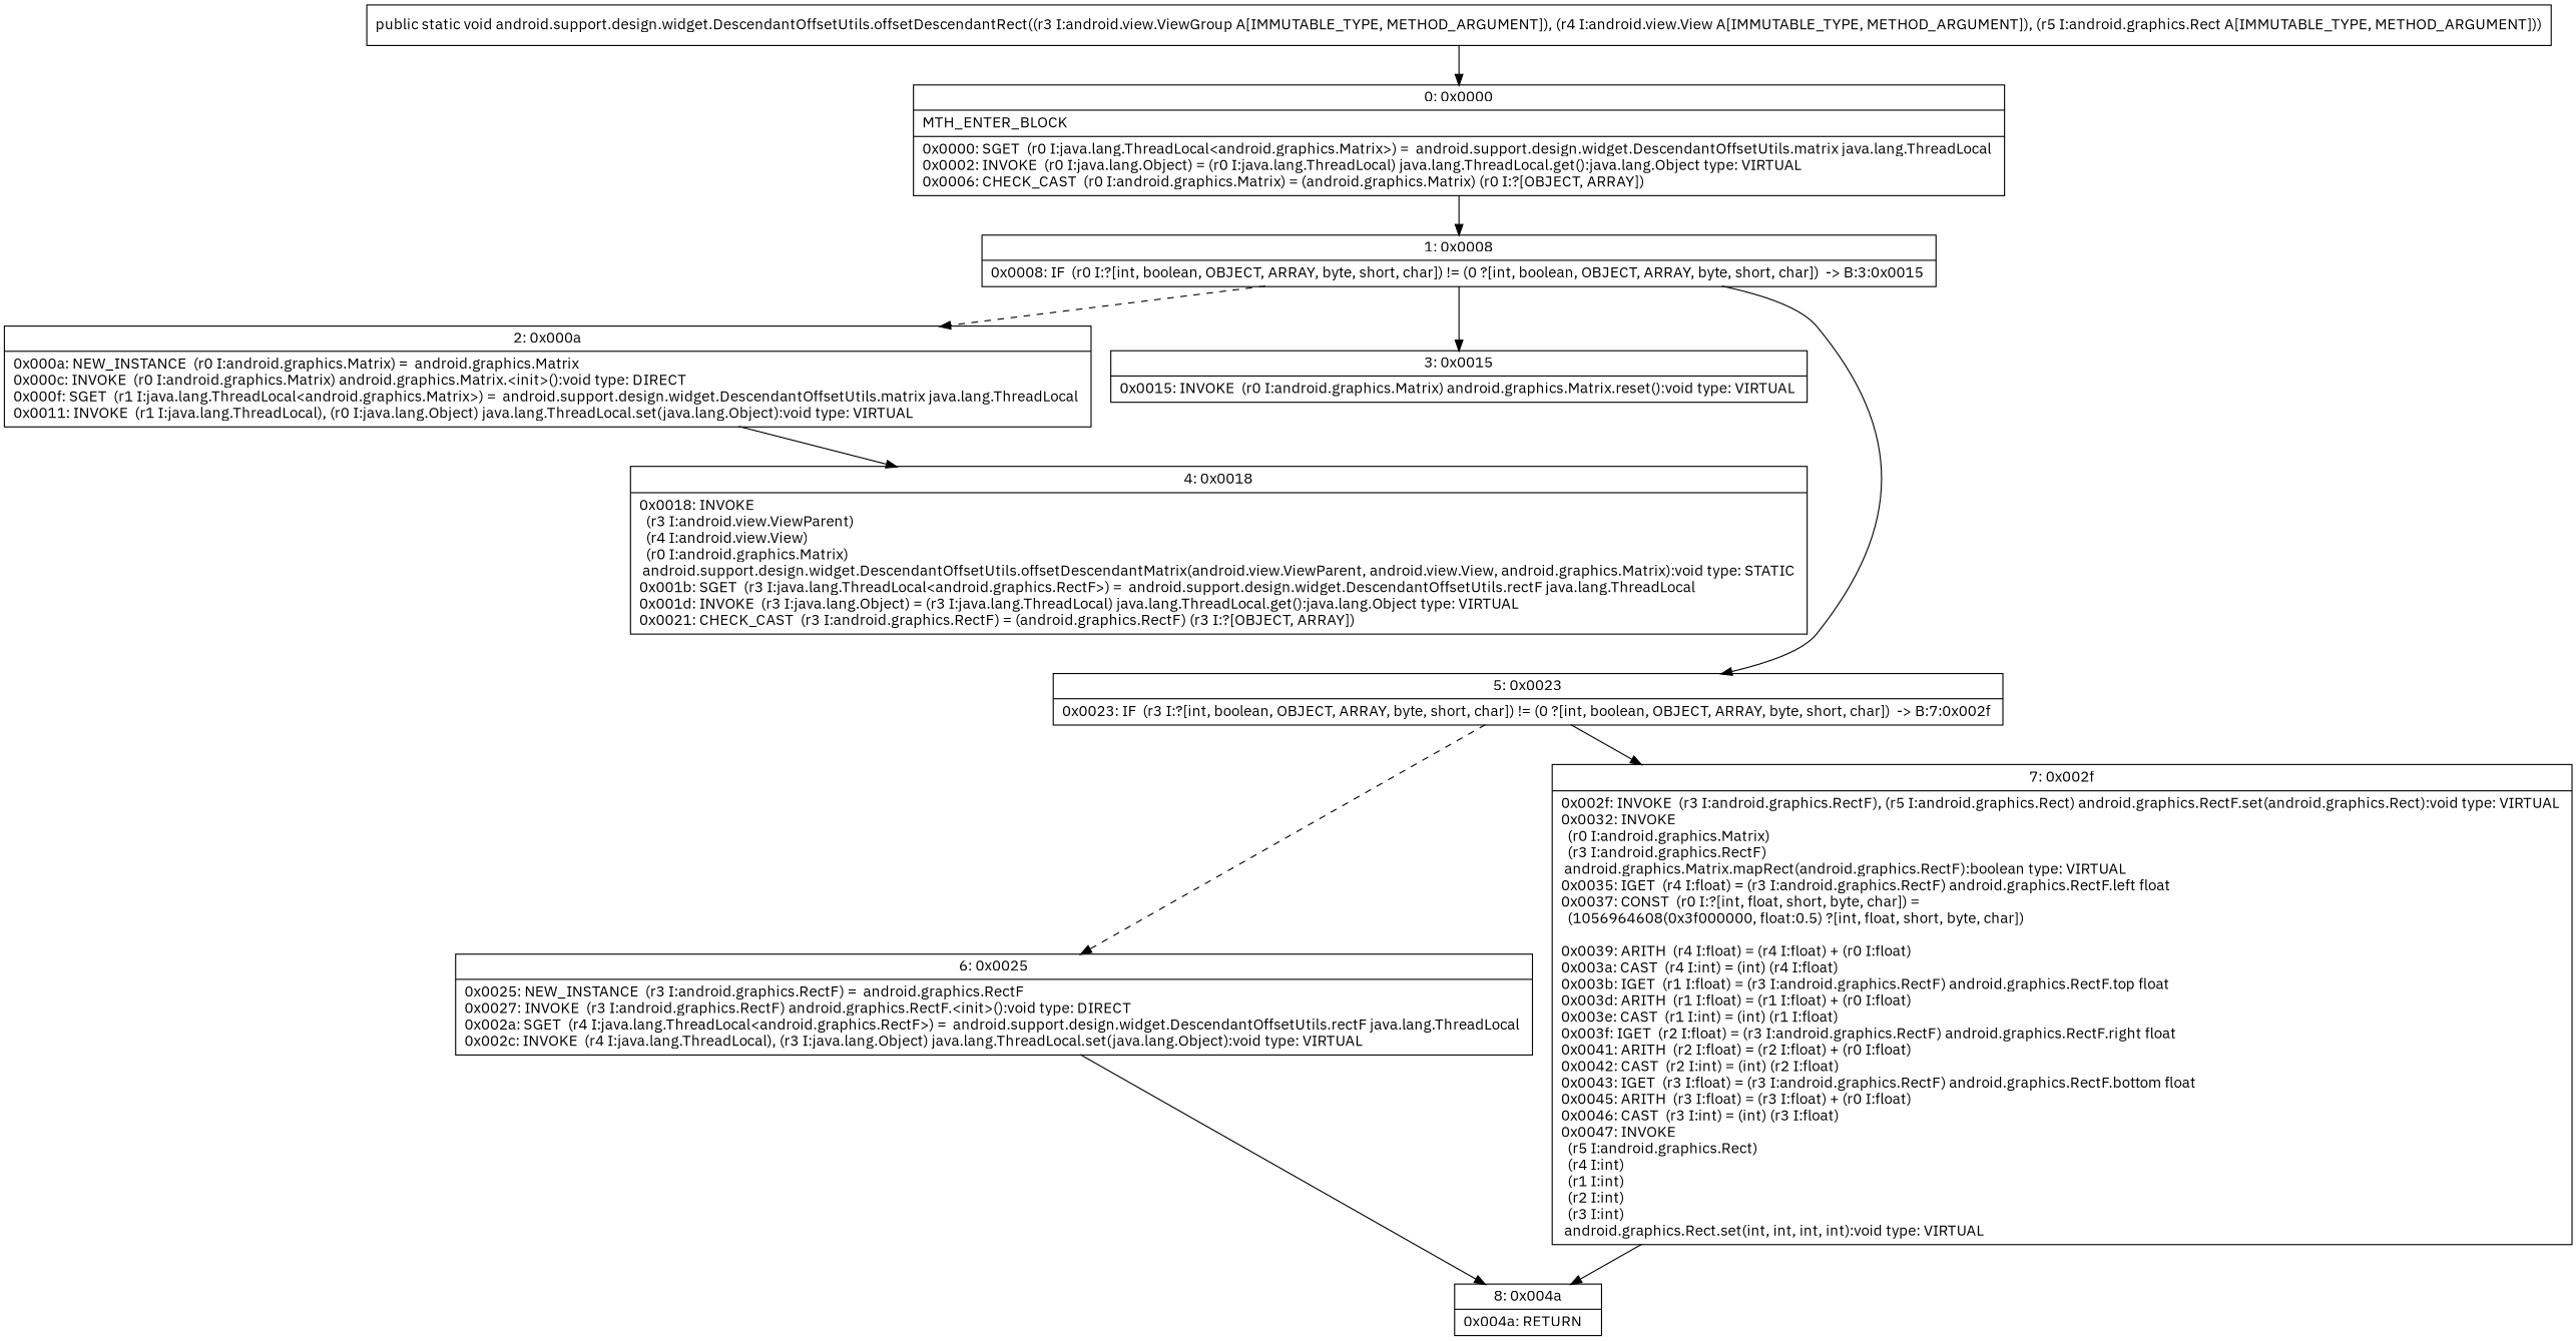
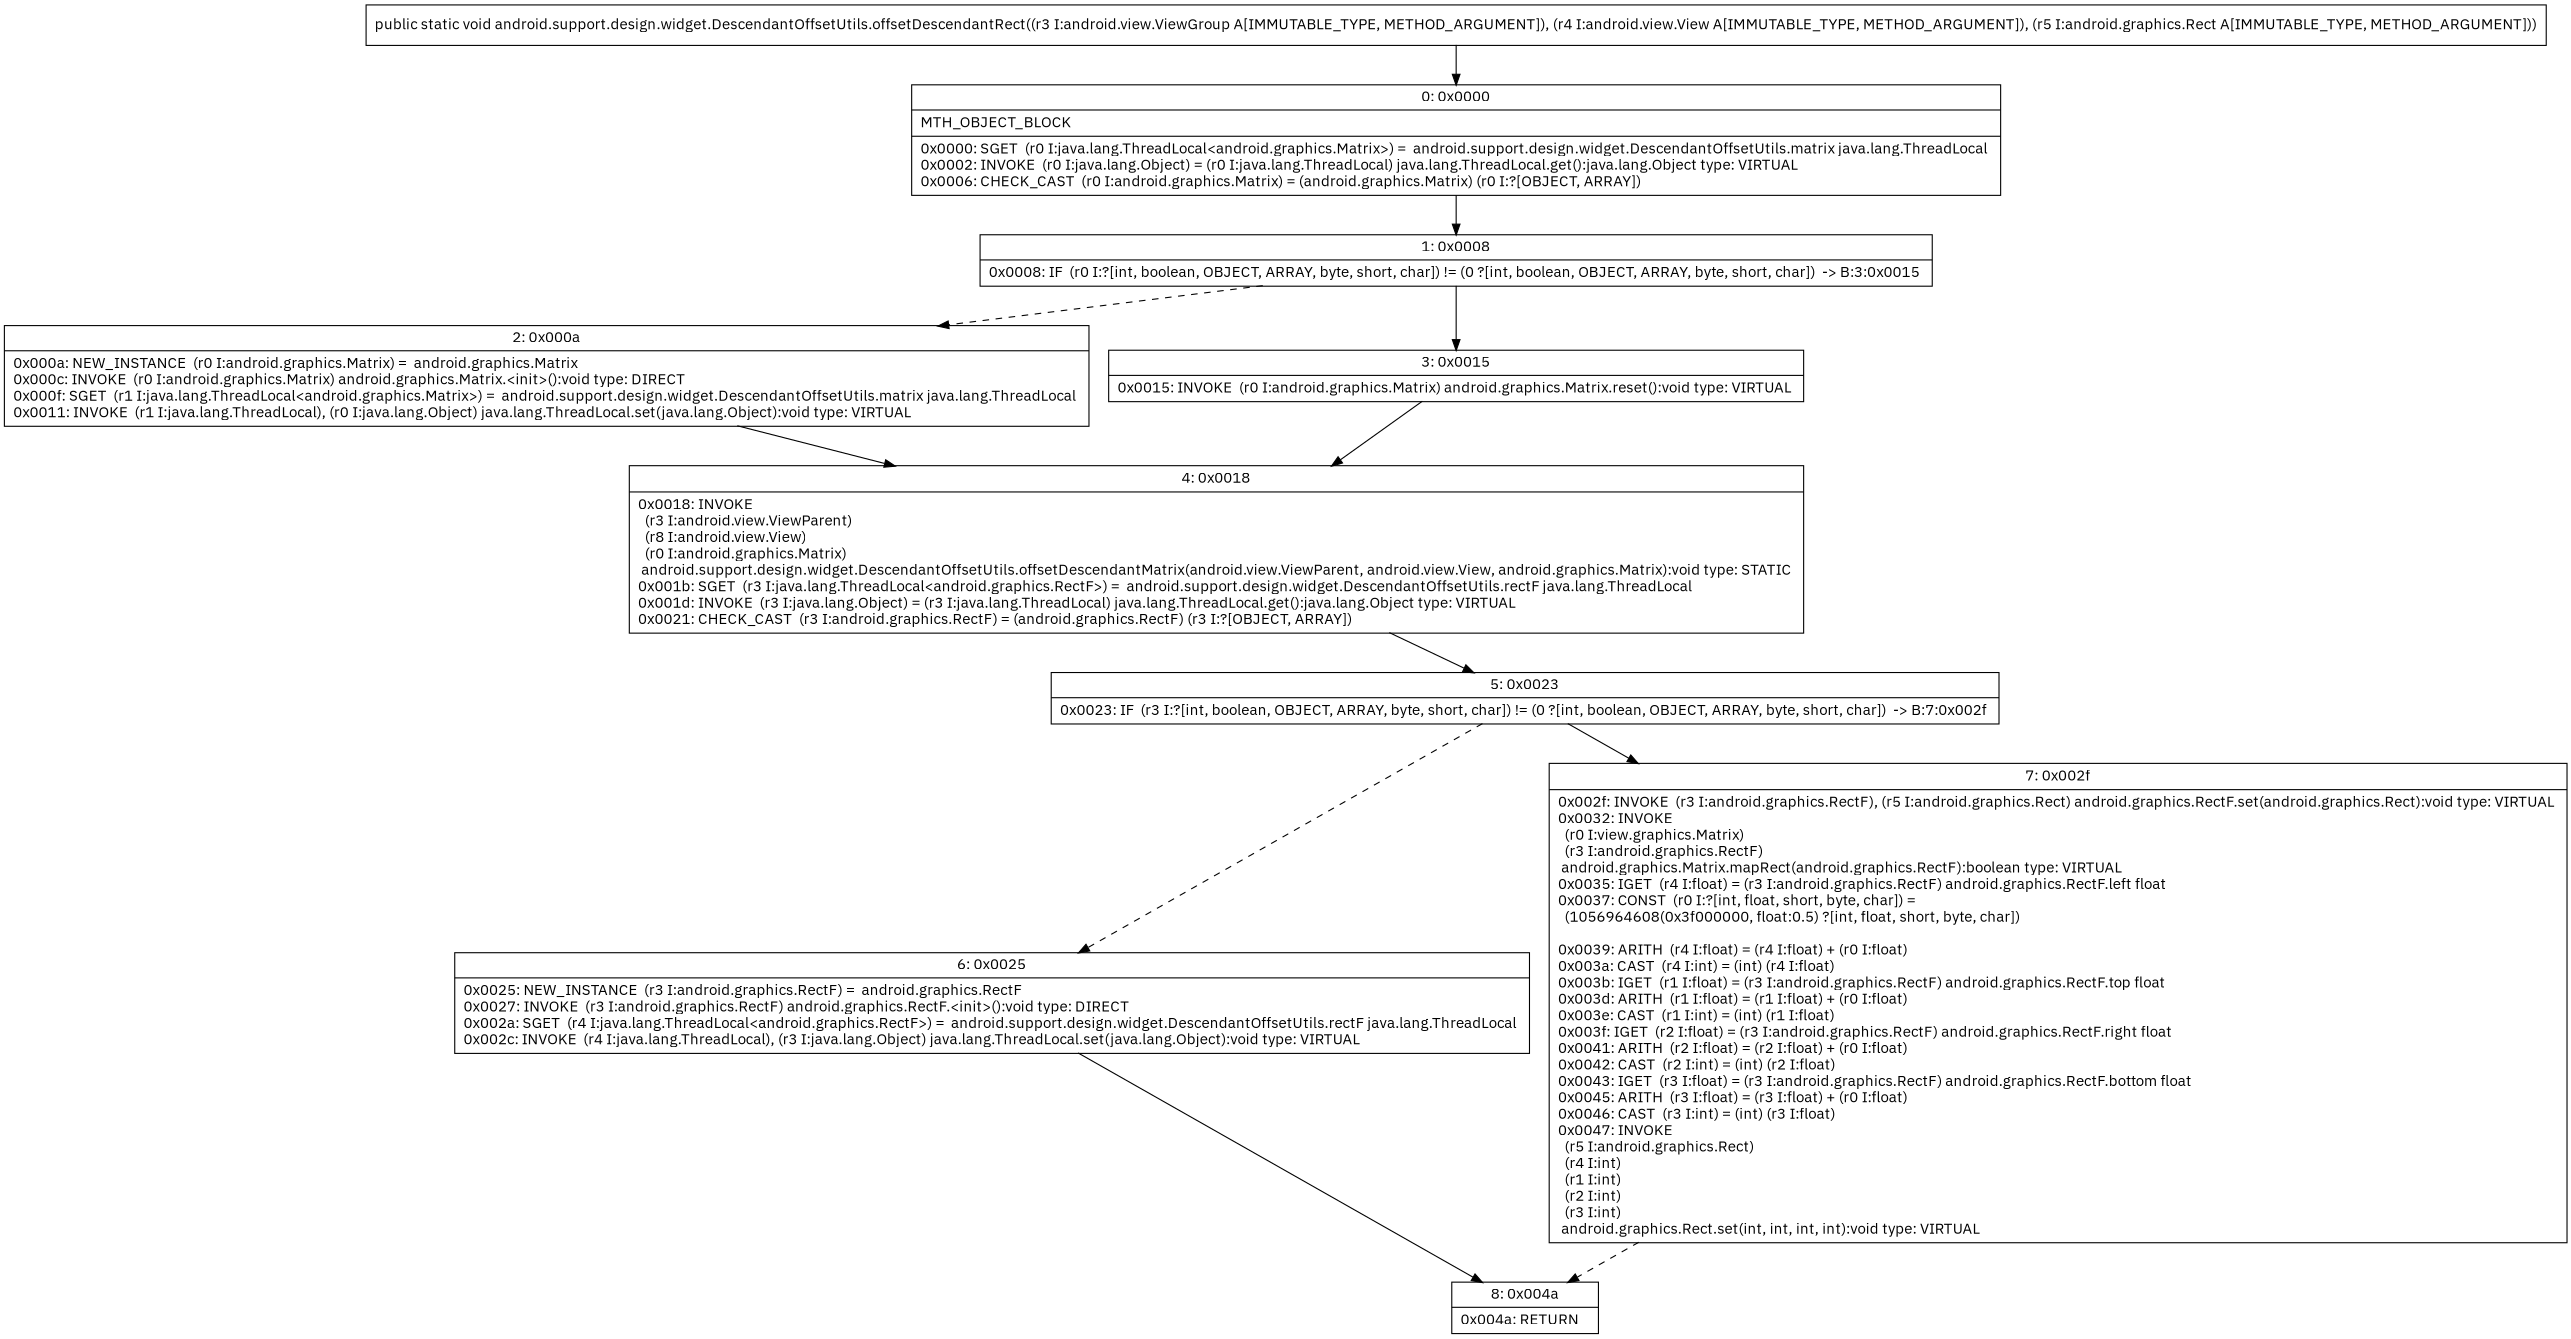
  digraph {
    fontname="IBM Plex Sans"
    node [fontname="IBM Plex Sans" shape=record]
    edge [fontname="IBM Plex Sans"]
-   n1 [label="{0\:\ 0x0000|MTH_ENTER_BLOCK\l|0x0000: SGET  (r0 I:java.lang.ThreadLocal\<android.graphics.Matrix\>) =  android.support.design.widget.DescendantOffsetUtils.matrix java.lang.ThreadLocal \l0x0002: INVOKE  (r0 I:java.lang.Object) = (r0 I:java.lang.ThreadLocal) java.lang.ThreadLocal.get():java.lang.Object type: VIRTUAL \l0x0006: CHECK_CAST  (r0 I:android.graphics.Matrix) = (android.graphics.Matrix) (r0 I:?[OBJECT, ARRAY]) \l}"]
+   n1 [label="{0\:\ 0x0000|MTH_OBJECT_BLOCK\l|0x0000: SGET  (r0 I:java.lang.ThreadLocal\<android.graphics.Matrix\>) =  android.support.design.widget.DescendantOffsetUtils.matrix java.lang.ThreadLocal \l0x0002: INVOKE  (r0 I:java.lang.Object) = (r0 I:java.lang.ThreadLocal) java.lang.ThreadLocal.get():java.lang.Object type: VIRTUAL \l0x0006: CHECK_CAST  (r0 I:android.graphics.Matrix) = (android.graphics.Matrix) (r0 I:?[OBJECT, ARRAY]) \l}"]
    n2 [label="{1\:\ 0x0008|0x0008: IF  (r0 I:?[int, boolean, OBJECT, ARRAY, byte, short, char]) != (0 ?[int, boolean, OBJECT, ARRAY, byte, short, char])  \-\> B:3:0x0015 \l}"]
    n3 [label="{2\:\ 0x000a|0x000a: NEW_INSTANCE  (r0 I:android.graphics.Matrix) =  android.graphics.Matrix \l0x000c: INVOKE  (r0 I:android.graphics.Matrix) android.graphics.Matrix.\<init\>():void type: DIRECT \l0x000f: SGET  (r1 I:java.lang.ThreadLocal\<android.graphics.Matrix\>) =  android.support.design.widget.DescendantOffsetUtils.matrix java.lang.ThreadLocal \l0x0011: INVOKE  (r1 I:java.lang.ThreadLocal), (r0 I:java.lang.Object) java.lang.ThreadLocal.set(java.lang.Object):void type: VIRTUAL \l}"]
    n4 [label="{3\:\ 0x0015|0x0015: INVOKE  (r0 I:android.graphics.Matrix) android.graphics.Matrix.reset():void type: VIRTUAL \l}"]
-   n5 [label="{4\:\ 0x0018|0x0018: INVOKE  \l  (r3 I:android.view.ViewParent)\l  (r4 I:android.view.View)\l  (r0 I:android.graphics.Matrix)\l android.support.design.widget.DescendantOffsetUtils.offsetDescendantMatrix(android.view.ViewParent, android.view.View, android.graphics.Matrix):void type: STATIC \l0x001b: SGET  (r3 I:java.lang.ThreadLocal\<android.graphics.RectF\>) =  android.support.design.widget.DescendantOffsetUtils.rectF java.lang.ThreadLocal \l0x001d: INVOKE  (r3 I:java.lang.Object) = (r3 I:java.lang.ThreadLocal) java.lang.ThreadLocal.get():java.lang.Object type: VIRTUAL \l0x0021: CHECK_CAST  (r3 I:android.graphics.RectF) = (android.graphics.RectF) (r3 I:?[OBJECT, ARRAY]) \l}"]
+   n5 [label="{4\:\ 0x0018|0x0018: INVOKE  \l  (r3 I:android.view.ViewParent)\l  (r8 I:android.view.View)\l  (r0 I:android.graphics.Matrix)\l android.support.design.widget.DescendantOffsetUtils.offsetDescendantMatrix(android.view.ViewParent, android.view.View, android.graphics.Matrix):void type: STATIC \l0x001b: SGET  (r3 I:java.lang.ThreadLocal\<android.graphics.RectF\>) =  android.support.design.widget.DescendantOffsetUtils.rectF java.lang.ThreadLocal \l0x001d: INVOKE  (r3 I:java.lang.Object) = (r3 I:java.lang.ThreadLocal) java.lang.ThreadLocal.get():java.lang.Object type: VIRTUAL \l0x0021: CHECK_CAST  (r3 I:android.graphics.RectF) = (android.graphics.RectF) (r3 I:?[OBJECT, ARRAY]) \l}"]
    n6 [label="{5\:\ 0x0023|0x0023: IF  (r3 I:?[int, boolean, OBJECT, ARRAY, byte, short, char]) != (0 ?[int, boolean, OBJECT, ARRAY, byte, short, char])  \-\> B:7:0x002f \l}"]
    n7 [label="{6\:\ 0x0025|0x0025: NEW_INSTANCE  (r3 I:android.graphics.RectF) =  android.graphics.RectF \l0x0027: INVOKE  (r3 I:android.graphics.RectF) android.graphics.RectF.\<init\>():void type: DIRECT \l0x002a: SGET  (r4 I:java.lang.ThreadLocal\<android.graphics.RectF\>) =  android.support.design.widget.DescendantOffsetUtils.rectF java.lang.ThreadLocal \l0x002c: INVOKE  (r4 I:java.lang.ThreadLocal), (r3 I:java.lang.Object) java.lang.ThreadLocal.set(java.lang.Object):void type: VIRTUAL \l}"]
-   n8 [label="{7\:\ 0x002f|0x002f: INVOKE  (r3 I:android.graphics.RectF), (r5 I:android.graphics.Rect) android.graphics.RectF.set(android.graphics.Rect):void type: VIRTUAL \l0x0032: INVOKE  \l  (r0 I:android.graphics.Matrix)\l  (r3 I:android.graphics.RectF)\l android.graphics.Matrix.mapRect(android.graphics.RectF):boolean type: VIRTUAL \l0x0035: IGET  (r4 I:float) = (r3 I:android.graphics.RectF) android.graphics.RectF.left float \l0x0037: CONST  (r0 I:?[int, float, short, byte, char]) = \l  (1056964608(0x3f000000, float:0.5) ?[int, float, short, byte, char])\l \l0x0039: ARITH  (r4 I:float) = (r4 I:float) + (r0 I:float) \l0x003a: CAST  (r4 I:int) = (int) (r4 I:float) \l0x003b: IGET  (r1 I:float) = (r3 I:android.graphics.RectF) android.graphics.RectF.top float \l0x003d: ARITH  (r1 I:float) = (r1 I:float) + (r0 I:float) \l0x003e: CAST  (r1 I:int) = (int) (r1 I:float) \l0x003f: IGET  (r2 I:float) = (r3 I:android.graphics.RectF) android.graphics.RectF.right float \l0x0041: ARITH  (r2 I:float) = (r2 I:float) + (r0 I:float) \l0x0042: CAST  (r2 I:int) = (int) (r2 I:float) \l0x0043: IGET  (r3 I:float) = (r3 I:android.graphics.RectF) android.graphics.RectF.bottom float \l0x0045: ARITH  (r3 I:float) = (r3 I:float) + (r0 I:float) \l0x0046: CAST  (r3 I:int) = (int) (r3 I:float) \l0x0047: INVOKE  \l  (r5 I:android.graphics.Rect)\l  (r4 I:int)\l  (r1 I:int)\l  (r2 I:int)\l  (r3 I:int)\l android.graphics.Rect.set(int, int, int, int):void type: VIRTUAL \l}"]
+   n8 [label="{7\:\ 0x002f|0x002f: INVOKE  (r3 I:android.graphics.RectF), (r5 I:android.graphics.Rect) android.graphics.RectF.set(android.graphics.Rect):void type: VIRTUAL \l0x0032: INVOKE  \l  (r0 I:view.graphics.Matrix)\l  (r3 I:android.graphics.RectF)\l android.graphics.Matrix.mapRect(android.graphics.RectF):boolean type: VIRTUAL \l0x0035: IGET  (r4 I:float) = (r3 I:android.graphics.RectF) android.graphics.RectF.left float \l0x0037: CONST  (r0 I:?[int, float, short, byte, char]) = \l  (1056964608(0x3f000000, float:0.5) ?[int, float, short, byte, char])\l \l0x0039: ARITH  (r4 I:float) = (r4 I:float) + (r0 I:float) \l0x003a: CAST  (r4 I:int) = (int) (r4 I:float) \l0x003b: IGET  (r1 I:float) = (r3 I:android.graphics.RectF) android.graphics.RectF.top float \l0x003d: ARITH  (r1 I:float) = (r1 I:float) + (r0 I:float) \l0x003e: CAST  (r1 I:int) = (int) (r1 I:float) \l0x003f: IGET  (r2 I:float) = (r3 I:android.graphics.RectF) android.graphics.RectF.right float \l0x0041: ARITH  (r2 I:float) = (r2 I:float) + (r0 I:float) \l0x0042: CAST  (r2 I:int) = (int) (r2 I:float) \l0x0043: IGET  (r3 I:float) = (r3 I:android.graphics.RectF) android.graphics.RectF.bottom float \l0x0045: ARITH  (r3 I:float) = (r3 I:float) + (r0 I:float) \l0x0046: CAST  (r3 I:int) = (int) (r3 I:float) \l0x0047: INVOKE  \l  (r5 I:android.graphics.Rect)\l  (r4 I:int)\l  (r1 I:int)\l  (r2 I:int)\l  (r3 I:int)\l android.graphics.Rect.set(int, int, int, int):void type: VIRTUAL \l}"]
    n9 [label="{8\:\ 0x004a|0x004a: RETURN   \l}"]
    n10 [label="{public static void android.support.design.widget.DescendantOffsetUtils.offsetDescendantRect((r3 I:android.view.ViewGroup A[IMMUTABLE_TYPE, METHOD_ARGUMENT]), (r4 I:android.view.View A[IMMUTABLE_TYPE, METHOD_ARGUMENT]), (r5 I:android.graphics.Rect A[IMMUTABLE_TYPE, METHOD_ARGUMENT])) }"]
    n1 -> n2
    n2 -> n3 [style=dashed]
    n2 -> n4
    n3 -> n5
-   n2 -> n6
+   n4 -> n5
+   n5 -> n6
    n6 -> n7 [style=dashed]
    n6 -> n8
    n7 -> n9
-   n8 -> n9
+   n8 -> n9 [style=dashed]
    n10 -> n1
  }
